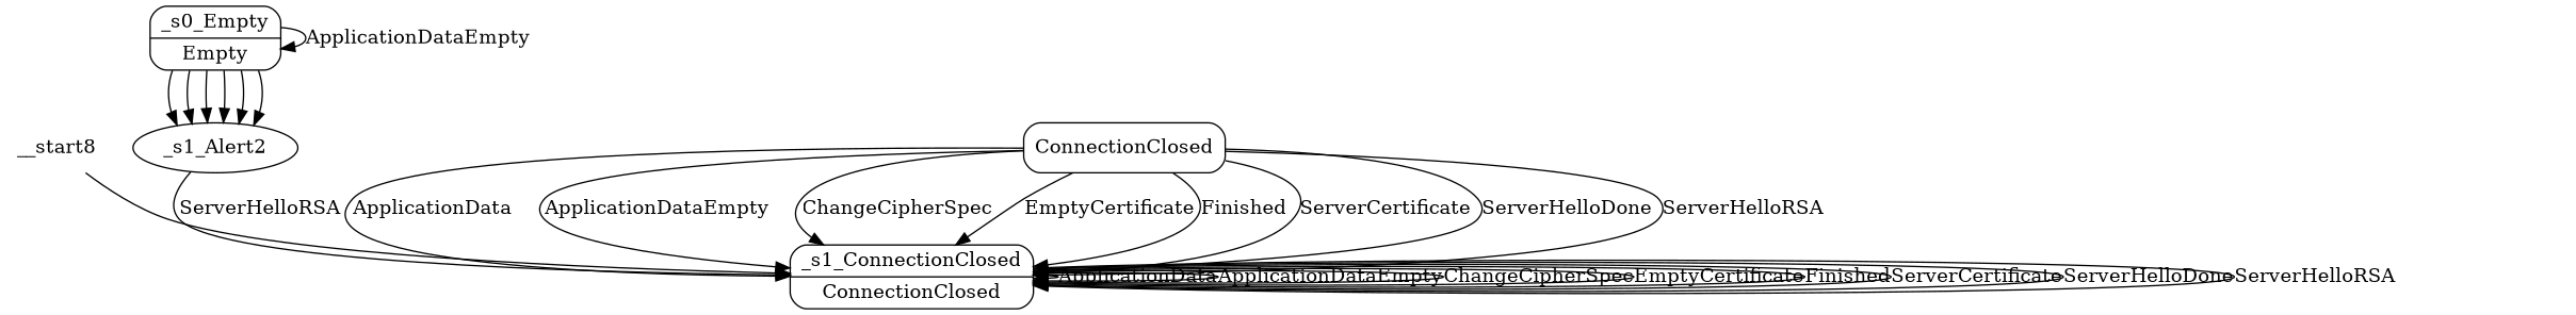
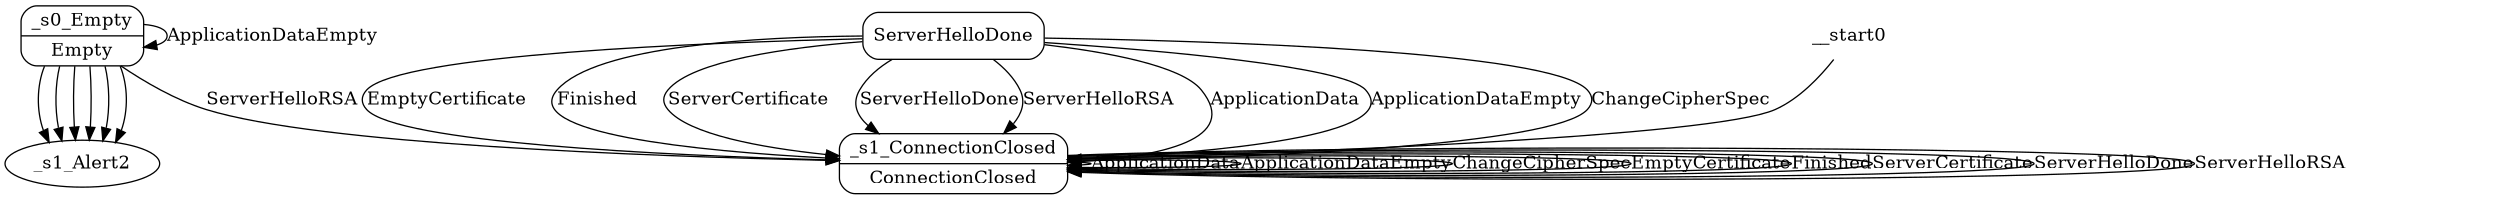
  digraph {
    node [shape=record style=rounded]
-   __start0 [shape=none label=__start8 style=""]
+   __start0 [shape=none style=""]
    n2 [label="{ _s1_ConnectionClosed | ConnectionClosed }"]
    n3 [label="{ _s0_Empty | Empty }"]
    _s1_Alert2 [shape="" style=""]
-   n5 [label=ConnectionClosed]
+   n5 [label=ServerHelloDone]
    __start0 -> n2
    n2 -> n2 [label=ApplicationData]
    n2 -> n2 [label=ApplicationDataEmpty]
    n2 -> n2 [label=ChangeCipherSpec]
    n2 -> n2 [label=EmptyCertificate]
    n2 -> n2 [label=Finished]
    n2 -> n2 [label=ServerCertificate]
    n2 -> n2 [label=ServerHelloDone]
    n2 -> n2 [label=ServerHelloRSA]
-   _s1_Alert2 -> n2 [label=ServerHelloRSA]
+   n3 -> n2 [label=ServerHelloRSA]
    n3 -> n3 [label=ApplicationDataEmpty]
    n3 -> _s1_Alert2
    n3 -> _s1_Alert2
    n3 -> _s1_Alert2
    n3 -> _s1_Alert2
    n3 -> _s1_Alert2
    n3 -> _s1_Alert2
    n5 -> n2 [label=ApplicationData]
    n5 -> n2 [label=ApplicationDataEmpty]
    n5 -> n2 [label=ChangeCipherSpec]
    n5 -> n2 [label=EmptyCertificate]
    n5 -> n2 [label=Finished]
    n5 -> n2 [label=ServerCertificate]
    n5 -> n2 [label=ServerHelloDone]
    n5 -> n2 [label=ServerHelloRSA]
  }
